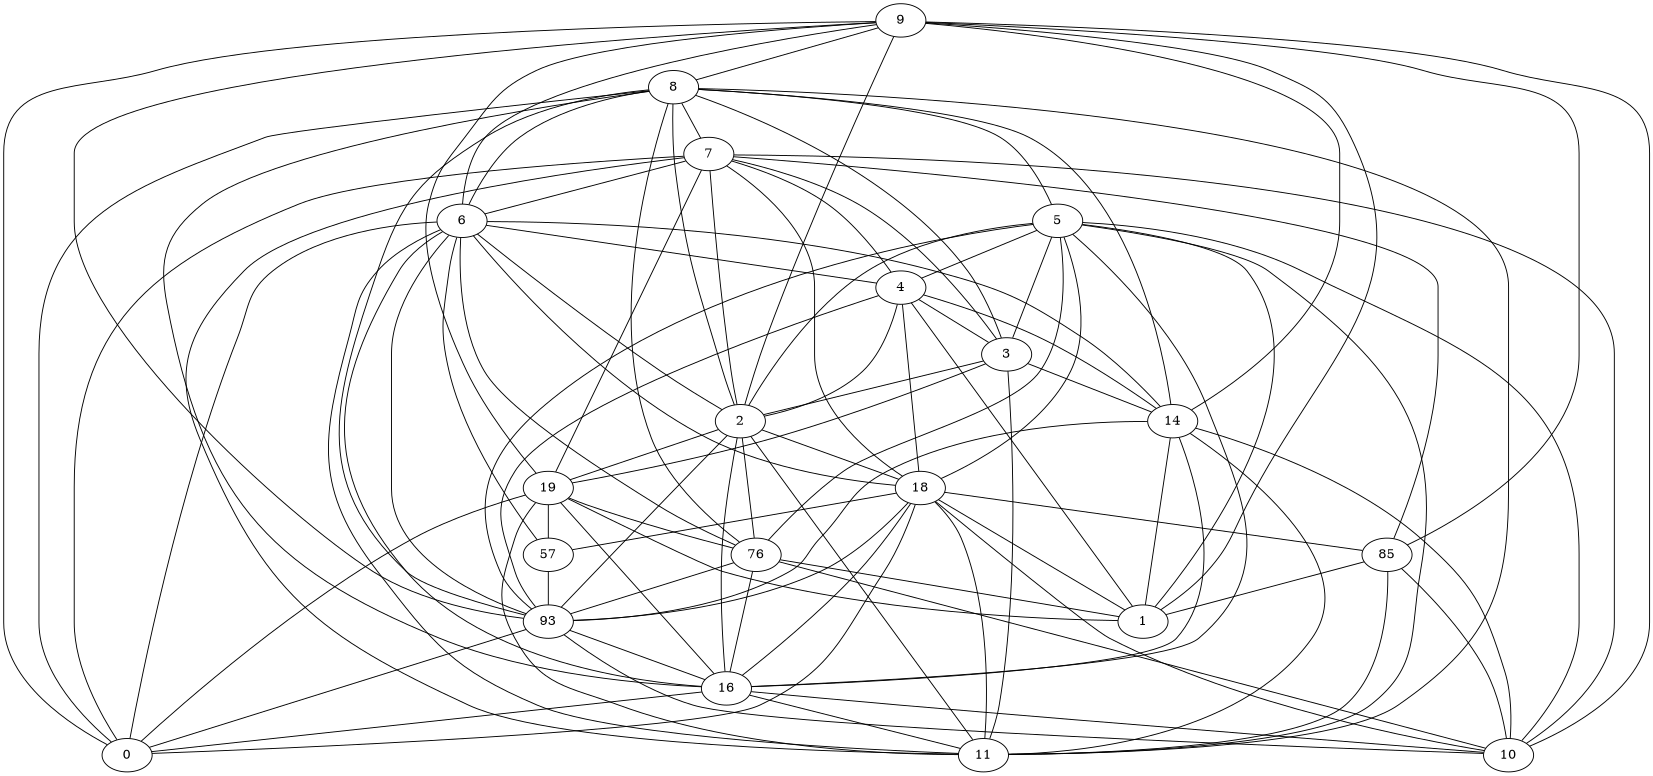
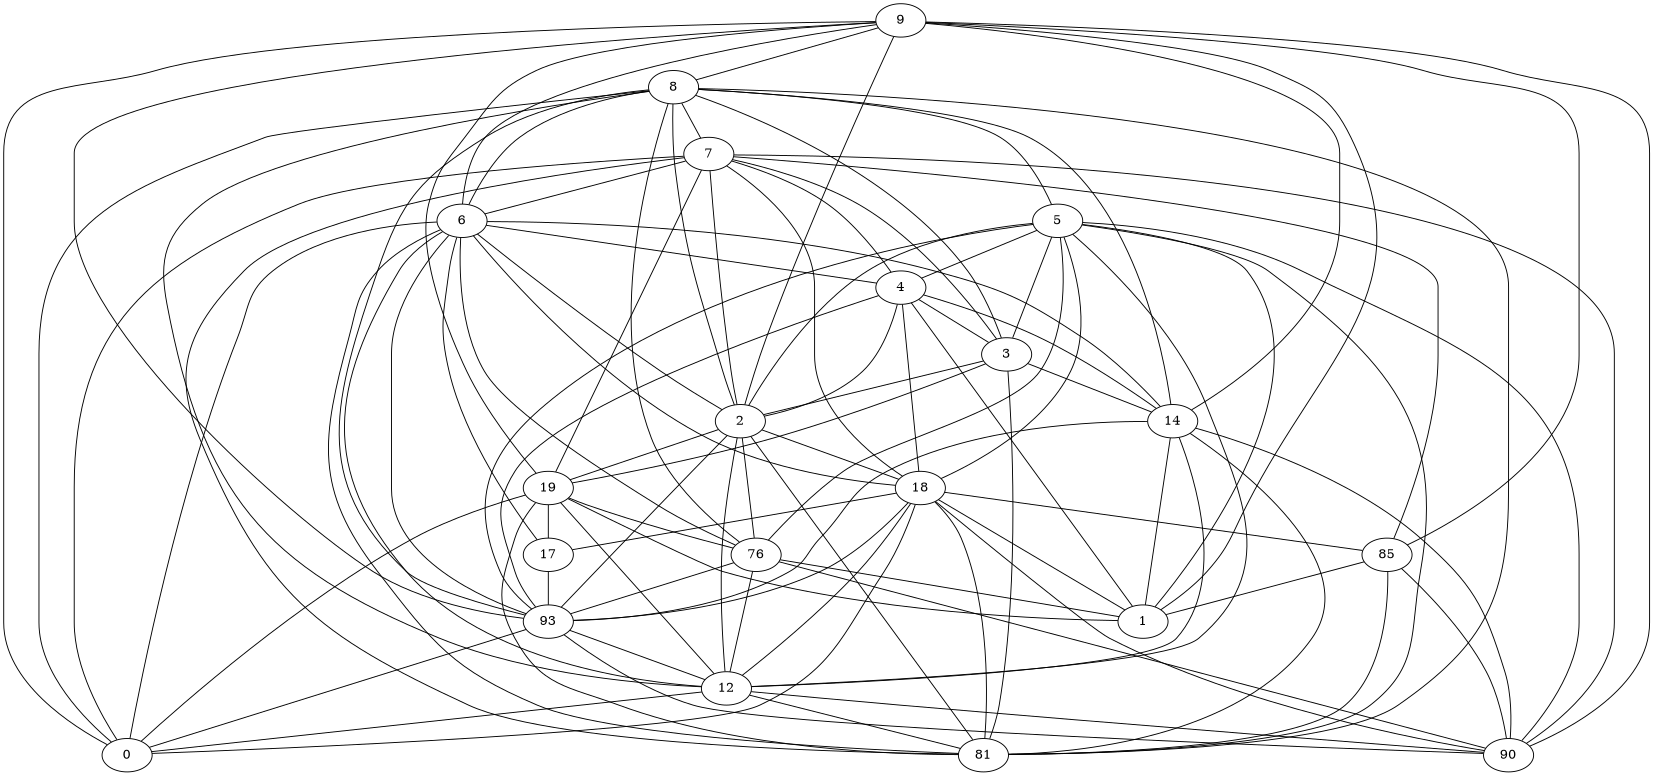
  digraph {
    edge [color=black dir=none]
    2
    19
    n3 [label=93]
    n4 [label=76]
-   12 [label=16]
+   12
    18
-   17 [label=57]
+   17
    0
-   11
+   11 [label=81]
    1
-   10
+   10 [label=90]
    6
    4
    14
    3
    5
    9
    8
    n19 [label=85]
    7
    subgraph sub_1 {
      2
      19
      n3
      n4
      12
      18
      17
      0
      11
      1
      10
      6
      4
      14
      3
      5
      9
      8
      n19
      7
    }
    2 -> 19
    2 -> n3
    2 -> n4
    2 -> 12
    2 -> 18
    2 -> 11
    19 -> n4
    19 -> 12
    19 -> 17
    19 -> 0
    19 -> 11
    19 -> 1
    n3 -> 12
    n3 -> 0
    n3 -> 10
    n4 -> n3
    n4 -> 12
    n4 -> 1
    n4 -> 10
    12 -> 0
    12 -> 11
    12 -> 10
    18 -> n3
    18 -> 12
    18 -> 17
    18 -> 0
    18 -> 11
    18 -> 1
    18 -> 10
    18 -> n19
    17 -> n3
    6 -> 2
    6 -> n3
    6 -> n4
    6 -> 12
    6 -> 18
    6 -> 17
    6 -> 0
    6 -> 11
    6 -> 4
    6 -> 14
    4 -> 2
    4 -> n3
    4 -> 18
    4 -> 1
    4 -> 14
    4 -> 3
    14 -> n3
    14 -> 12
    14 -> 11
    14 -> 1
    14 -> 10
    3 -> 2
    3 -> 19
    3 -> 11
    3 -> 14
    5 -> 2
    5 -> n3
    5 -> n4
    5 -> 12
    5 -> 18
    5 -> 11
    5 -> 1
    5 -> 10
    5 -> 4
    5 -> 3
    9 -> 2
    9 -> 19
    9 -> n3
    9 -> 0
    9 -> 1
    9 -> 10
    9 -> 6
    9 -> 14
    9 -> 8
    9 -> n19
    8 -> 2
    8 -> n3
    8 -> n4
    8 -> 12
    8 -> 0
    8 -> 11
    8 -> 6
    8 -> 14
    8 -> 3
    8 -> 5
    8 -> 7
    n19 -> 11
    n19 -> 1
    n19 -> 10
    7 -> 2
    7 -> 19
    7 -> 18
    7 -> 0
    7 -> 11
    7 -> 10
    7 -> 6
    7 -> 4
    7 -> 3
    7 -> n19
  }
